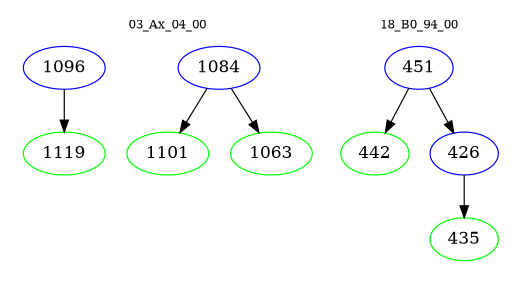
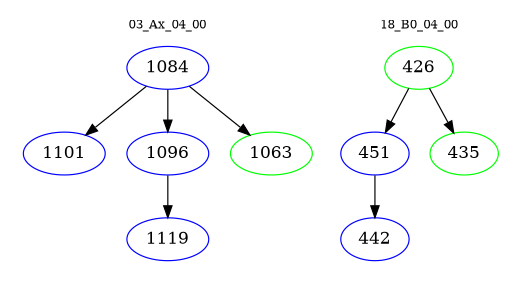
  digraph {
    node [color=blue]
    edge [color=black]
    n1 [label=1084]
-   n2 [color=green label=1101]
+   n2 [label=1101]
    n3 [label=1096]
    n4 [color=green label=1063]
-   n5 [color=green label=1119]
+   n5 [label=1119]
    n6 [label=451]
-   n7 [color=green label=442]
-   n8 [label=426]
+   n7 [label=442]
+   n8 [color=green label=426]
    n9 [color=green label=435]
    subgraph cluster_1 {
      color=white
      fontsize=10
      label="03_Ax_04_00"
      n1
      n2
      n3
      n4
      n5
    }
    subgraph cluster_2 {
      color=white
      fontsize=10
-     label="18_B0_94_00"
+     label="18_B0_04_00"
      n6
      n7
      n8
      n9
    }
    n1 -> n2
+   n1 -> n3
    n1 -> n4
    n3 -> n5
    n6 -> n7
-   n6 -> n8
+   n8 -> n6
    n8 -> n9
  }
